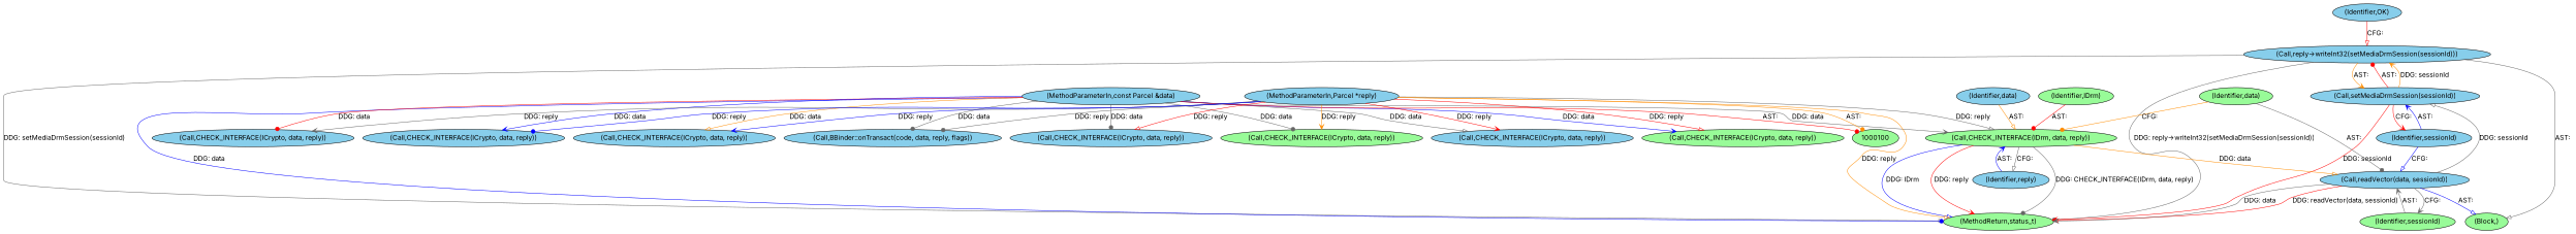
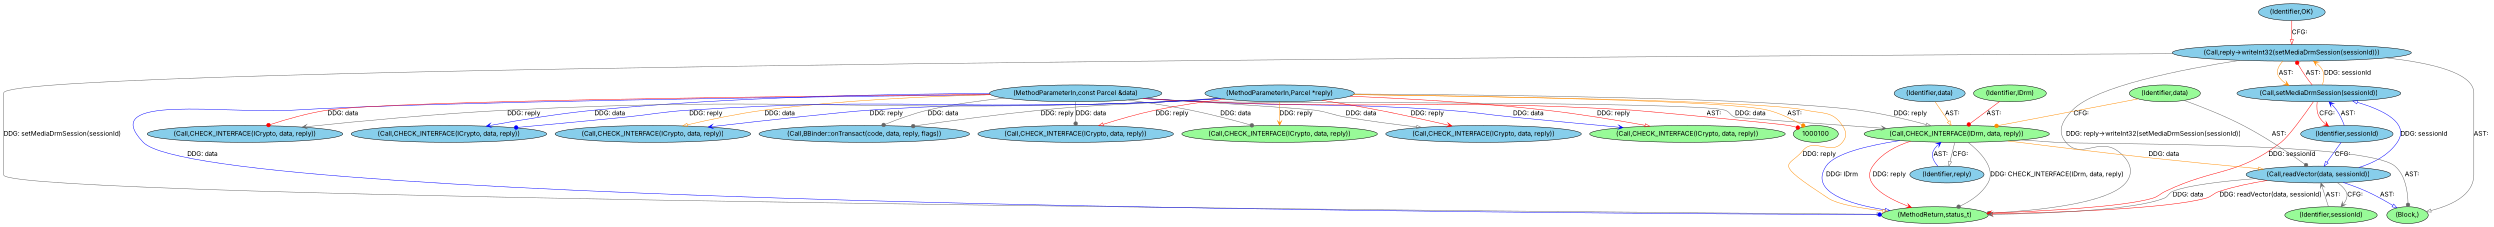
  digraph {
    fontname=Inter
    node [fillcolor=skyblue fontname=Inter style=filled]
    edge [arrowhead=vee color=gray40 fontname=Inter]
    n1 [label="(Call,reply->writeInt32(setMediaDrmSession(sessionId)))"]
    n2 [label="(Call,setMediaDrmSession(sessionId))"]
    n3 [fillcolor=palegreen label="(MethodReturn,status_t)"]
    n4 [fillcolor=palegreen label="(Block,)"]
    n5 [label="(Identifier,sessionId)"]
    n6 [label="(Call,readVector(data, sessionId))"]
    n7 [fillcolor=palegreen label="(Identifier,sessionId)"]
    n8 [fillcolor=palegreen label="(Call,CHECK_INTERFACE(IDrm, data, reply))"]
    n9 [label="(Identifier,reply)"]
    n10 [label="(MethodParameterIn,const Parcel &data)"]
    n11 [label="(Call,BBinder::onTransact(code, data, reply, flags))"]
    n12 [label="(Call,CHECK_INTERFACE(ICrypto, data, reply))"]
    n13 [label="(Call,CHECK_INTERFACE(ICrypto, data, reply))"]
    n14 [label="(Call,CHECK_INTERFACE(ICrypto, data, reply))"]
    n15 [label="(Call,CHECK_INTERFACE(ICrypto, data, reply))"]
    n16 [fillcolor=palegreen label="(Call,CHECK_INTERFACE(ICrypto, data, reply))"]
    n17 [label="(Call,CHECK_INTERFACE(ICrypto, data, reply))"]
    n18 [fillcolor=palegreen label="(Call,CHECK_INTERFACE(ICrypto, data, reply))"]
    1000100 [fillcolor=palegreen]
    n20 [label="(MethodParameterIn,Parcel *reply)"]
    n21 [label="(Identifier,OK)"]
    n22 [label="(Identifier,data)"]
    n23 [fillcolor=palegreen label="(Identifier,IDrm)"]
    n24 [fillcolor=palegreen label="(Identifier,data)"]
    n1 -> n2 [color=darkorange label="AST: "]
    n1 -> n3 [arrowhead=onormal label="DDG: setMediaDrmSession(sessionId)"]
    n1 -> n3 [arrowhead=dot label="DDG: reply->writeInt32(setMediaDrmSession(sessionId))"]
    n1 -> n4 [arrowhead=onormal label="AST: "]
    n2 -> n1 [arrowhead=dot color=red label="AST: "]
    n2 -> n1 [color=darkorange label="DDG: sessionId"]
    n2 -> n3 [color=red label="DDG: sessionId"]
    n2 -> n5 [color=red label="CFG: "]
    n5 -> n2 [color=blue label="AST: "]
    n5 -> n6 [arrowhead=onormal color=blue label="CFG: "]
-   n6 -> n2 [arrowhead=onormal label="DDG: sessionId"]
+   n6 -> n2 [arrowhead=onormal color=blue label="DDG: sessionId"]
    n6 -> n3 [arrowhead=onormal color=red label="DDG: readVector(data, sessionId)"]
    n6 -> n3 [label="DDG: data"]
    n6 -> n4 [arrowhead=onormal color=blue label="AST: "]
    n6 -> n7 [label="CFG: "]
    n7 -> n6 [label="AST: "]
    n8 -> n3 [arrowhead=dot label="DDG: CHECK_INTERFACE(IDrm, data, reply)"]
    n8 -> n3 [arrowhead=onormal color=blue label="DDG: IDrm"]
    n8 -> n3 [color=red label="DDG: reply"]
+   n8 -> n4 [arrowhead=dot label="AST: "]
    n8 -> n6 [arrowhead=onormal color=darkorange label="DDG: data"]
    n8 -> n9 [arrowhead=onormal label="CFG: "]
    n9 -> n8 [color=blue label="AST: "]
    n10 -> n3 [arrowhead=dot color=blue label="DDG: data"]
    n10 -> n8 [label="DDG: data"]
    n10 -> n11 [arrowhead=dot label="DDG: data"]
    n10 -> n12 [arrowhead=onormal color=darkorange label="DDG: data"]
    n10 -> n13 [arrowhead=dot color=red label="DDG: data"]
    n10 -> n14 [color=blue label="DDG: data"]
    n10 -> n15 [arrowhead=dot label="DDG: data"]
    n10 -> n16 [arrowhead=dot label="DDG: data"]
    n10 -> n17 [arrowhead=onormal label="DDG: data"]
    n10 -> n18 [color=blue label="DDG: data"]
    n10 -> 1000100 [arrowhead=dot color=red label="AST: "]
    n20 -> n3 [arrowhead=onormal color=darkorange label="DDG: reply"]
    n20 -> n8 [arrowhead=onormal label="DDG: reply"]
    n20 -> n11 [arrowhead=dot label="DDG: reply"]
    n20 -> n12 [color=blue label="DDG: reply"]
    n20 -> n13 [label="DDG: reply"]
    n20 -> n14 [arrowhead=dot color=blue label="DDG: reply"]
    n20 -> n15 [arrowhead=onormal color=red label="DDG: reply"]
    n20 -> n16 [color=darkorange label="DDG: reply"]
    n20 -> n17 [color=red label="DDG: reply"]
    n20 -> n18 [arrowhead=onormal color=red label="DDG: reply"]
    n20 -> 1000100 [arrowhead=dot color=darkorange label="AST: "]
    n21 -> n1 [arrowhead=onormal color=red label="CFG: "]
    n22 -> n8 [arrowhead=onormal color=darkorange label="AST: "]
    n23 -> n8 [arrowhead=dot color=red label="AST: "]
    n24 -> n6 [arrowhead=dot label="AST: "]
    n24 -> n8 [arrowhead=dot color=darkorange label="CFG: "]
  }
